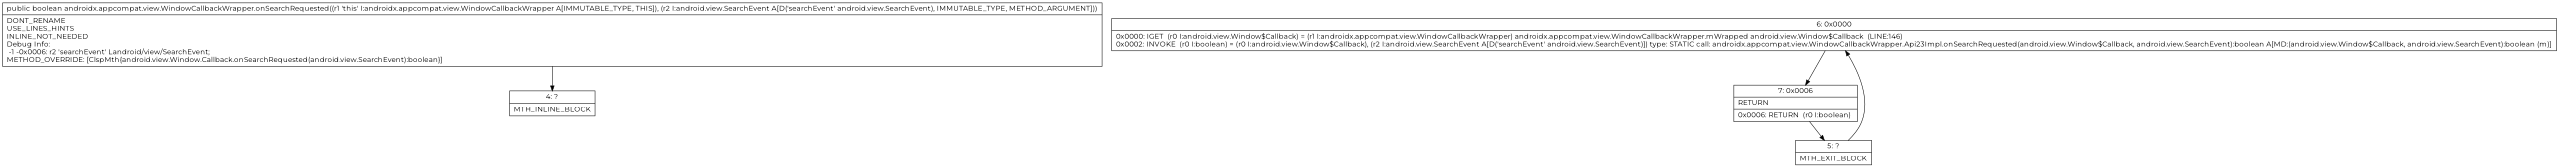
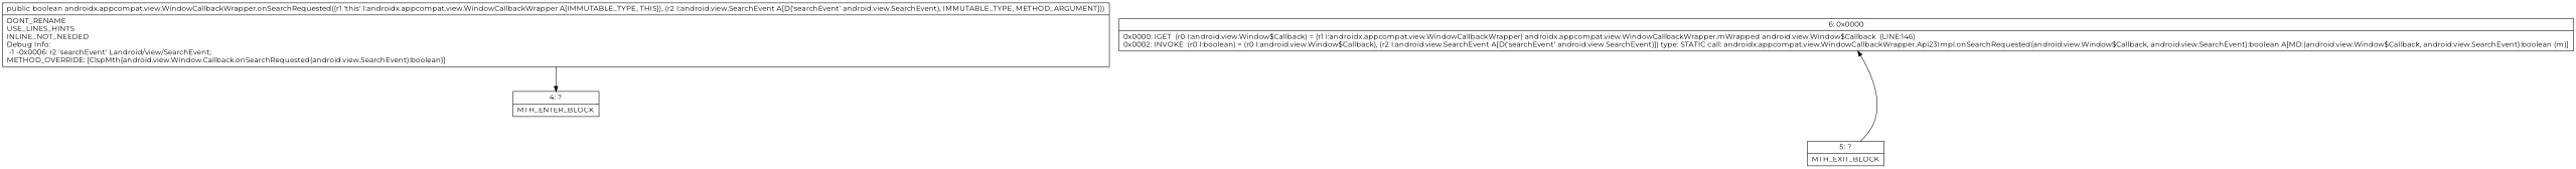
  digraph {
    fontname=Montserrat
    node [fontname=Montserrat shape=record]
    edge [fontname=Montserrat]
-   n1 [label="{4\:\ ?|MTH_INLINE_BLOCK\l}"]
+   n1 [label="{4\:\ ?|MTH_ENTER_BLOCK\l}"]
    n2 [label="{6\:\ 0x0000|0x0000: IGET  (r0 I:android.view.Window$Callback) = (r1 I:androidx.appcompat.view.WindowCallbackWrapper) androidx.appcompat.view.WindowCallbackWrapper.mWrapped android.view.Window$Callback  (LINE:146)\l0x0002: INVOKE  (r0 I:boolean) = (r0 I:android.view.Window$Callback), (r2 I:android.view.SearchEvent A[D('searchEvent' android.view.SearchEvent)]) type: STATIC call: androidx.appcompat.view.WindowCallbackWrapper.Api23Impl.onSearchRequested(android.view.Window$Callback, android.view.SearchEvent):boolean A[MD:(android.view.Window$Callback, android.view.SearchEvent):boolean (m)]\l}"]
-   n3 [label="{7\:\ 0x0006|RETURN\l|0x0006: RETURN  (r0 I:boolean) \l}"]
    n4 [label="{5\:\ ?|MTH_EXIT_BLOCK\l}"]
    n5 [label="{public boolean androidx.appcompat.view.WindowCallbackWrapper.onSearchRequested((r1 'this' I:androidx.appcompat.view.WindowCallbackWrapper A[IMMUTABLE_TYPE, THIS]), (r2 I:android.view.SearchEvent A[D('searchEvent' android.view.SearchEvent), IMMUTABLE_TYPE, METHOD_ARGUMENT]))  | DONT_RENAME\lUSE_LINES_HINTS\lINLINE_NOT_NEEDED\lDebug Info:\l  \-1 \-0x0006: r2 'searchEvent' Landroid\/view\/SearchEvent;\lMETHOD_OVERRIDE: [ClspMth\{android.view.Window.Callback.onSearchRequested(android.view.SearchEvent):boolean\}]\l}"]
-   n2 -> n3
-   n3 -> n4
    n4 -> n2
    n5 -> n1
  }
